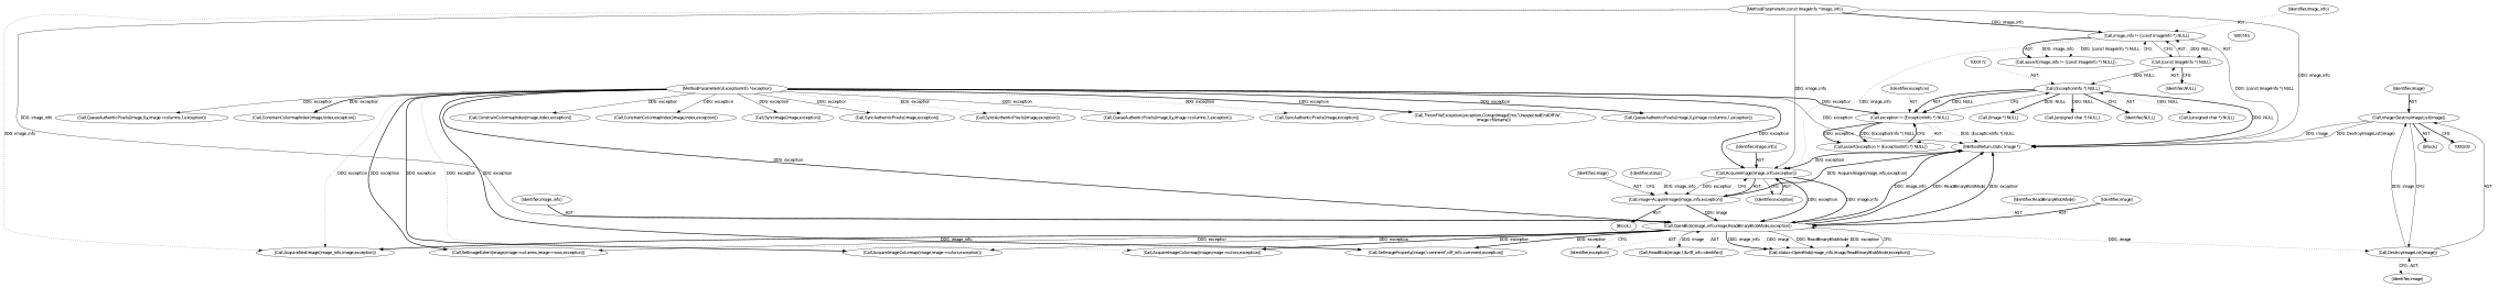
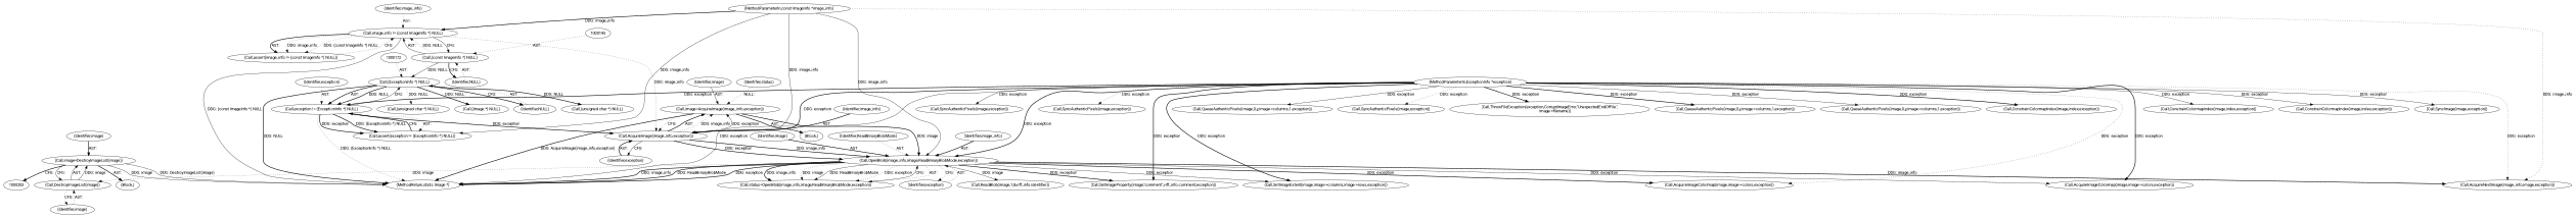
  digraph {
    fontname=Roboto
    node [fontname=Roboto]
    edge [fontname=Roboto style=bold]
    n1 [label="(Call,image=DestroyImageList(image))"]
    n2 [label="(Call,DestroyImageList(image))"]
    n3 [label="(MethodReturn,static Image *)"]
    n4 [label="(Block,)"]
    1000203
    n6 [label="(Identifier,image)"]
    n7 [label="(Call,OpenBlob(image_info,image,ReadBinaryBlobMode,exception))"]
    n8 [label="(Call,AcquireImageColormap(image,image->colors,exception))"]
    n9 [label="(Call,AcquireNextImage(image_info,image,exception))"]
    n10 [label="(Call,SetImageProperty(image,\"comment\",viff_info.comment,exception))"]
    n11 [label="(Call,status=OpenBlob(image_info,image,ReadBinaryBlobMode,exception))"]
    n12 [label="(Identifier,exception)"]
    n13 [label="(Call,SetImageExtent(image,image->columns,image->rows,exception))"]
    n14 [label="(Call,ReadBlob(image,1,&viff_info.identifier))"]
    n15 [label="(Call,AcquireImageColormap(image,image->colors,exception))"]
    n16 [label="(Call,AcquireImage(image_info,exception))"]
    n17 [label="(Call,image=AcquireImage(image_info,exception))"]
    n18 [label="(Identifier,exception)"]
    n19 [label="(Block,)"]
    n20 [label="(Call,image_info != (const ImageInfo *) NULL)"]
    n21 [label="(Call,(const ImageInfo *) NULL)"]
    n22 [label="(Call,assert(image_info != (const ImageInfo *) NULL))"]
    n23 [label="(Call,(ExceptionInfo *) NULL)"]
    n24 [label="(Identifier,NULL)"]
    n25 [label="(MethodParameterIn,const ImageInfo *image_info)"]
    n26 [label="(Call,exception != (ExceptionInfo *) NULL)"]
    n27 [label="(Call,(Image *) NULL)"]
    n28 [label="(Call,(unsigned char *) NULL)"]
    n29 [label="(Identifier,NULL)"]
    n30 [label="(Call,(unsigned char *) NULL)"]
    n31 [label="(Call,assert(exception != (ExceptionInfo *) NULL))"]
    n32 [label="(MethodParameterIn,ExceptionInfo *exception)"]
    n33 [label="(Call,ConstrainColormapIndex(image,index,exception))"]
    n34 [label="(Call,ConstrainColormapIndex(image,index,exception))"]
    n35 [label="(Call,SyncImage(image,exception))"]
    n36 [label="(Call,SyncAuthenticPixels(image,exception))"]
    n37 [label="(Call,SyncAuthenticPixels(image,exception))"]
    n38 [label="(Call,QueueAuthenticPixels(image,0,y,image->columns,1,exception))"]
    n39 [label="(Call,SyncAuthenticPixels(image,exception))"]
    n40 [label="(Call,ThrowFileException(exception,CorruptImageError,\"UnexpectedEndOfFile\",\n          image->filename))"]
    n41 [label="(Call,QueueAuthenticPixels(image,0,y,image->columns,1,exception))"]
    n42 [label="(Call,QueueAuthenticPixels(image,0,y,image->columns,1,exception))"]
    n43 [label="(Call,ConstrainColormapIndex(image,index,exception))"]
    n44 [label="(Identifier,image)"]
    n45 [label="(Identifier,exception)"]
    n46 [label="(Identifier,ReadBinaryBlobMode)"]
    n47 [label="(Identifier,image)"]
    n48 [label="(Identifier,image_info)"]
    n49 [label="(Identifier,image_info)"]
    n50 [label="(Identifier,status)"]
    n51 [label="(Identifier,image)"]
    n52 [label="(Identifier,image_info)"]
    1000145
    1000172
    n1 -> n2 [label="CFG: " style=solid]
    n1 -> n3 [label="DDG: DestroyImageList(image)" style=solid]
    n1 -> n3 [label="DDG: image" style=solid]
    n1 -> n4 [label="AST: "]
    n1 -> 1000203 [label="CFG: "]
    n2 -> n1 [label="AST: " style=solid]
    n2 -> n1 [label="DDG: image" style=solid]
    n2 -> n6 [label="CFG: " style=dotted]
    n6 -> n2 [label="AST: " style=dotted]
    n7 -> n2 [label="DDG: image" style=dotted]
    n7 -> n3 [label="DDG: image_info"]
    n7 -> n3 [label="DDG: ReadBinaryBlobMode"]
    n7 -> n3 [label="DDG: exception"]
    n7 -> n8 [label="DDG: exception" style=solid]
    n7 -> n9 [label="DDG: image_info"]
    n7 -> n10 [label="DDG: exception"]
    n7 -> n11 [label="AST: " style=dotted]
    n7 -> n11 [label="DDG: image_info"]
    n7 -> n11 [label="DDG: image" style=dotted]
    n7 -> n11 [label="DDG: ReadBinaryBlobMode" style=solid]
    n7 -> n11 [label="DDG: exception" style=dotted]
    n7 -> n12 [label="CFG: " style=dotted]
    n7 -> n13 [label="DDG: exception" style=solid]
    n7 -> n14 [label="DDG: image" style=solid]
    n7 -> n15 [label="DDG: exception"]
    n11 -> n7 [label="CFG: " style=solid]
    n12 -> n7 [label="AST: " style=dotted]
    n16 -> n7 [label="DDG: image_info"]
    n16 -> n7 [label="DDG: exception"]
    n16 -> n17 [label="AST: "]
    n16 -> n17 [label="DDG: image_info" style=dotted]
    n16 -> n17 [label="DDG: exception" style=solid]
    n16 -> n18 [label="CFG: " style=solid]
    n17 -> n3 [label="DDG: AcquireImage(image_info,exception)"]
    n17 -> n7 [label="DDG: image"]
    n17 -> n16 [label="CFG: " style=dotted]
    n17 -> n19 [label="AST: "]
    n18 -> n16 [label="AST: "]
    n20 -> n3 [label="DDG: (const ImageInfo *) NULL" style=solid]
    n20 -> n16 [label="DDG: image_info" style=dotted]
    n20 -> n21 [label="CFG: " style=solid]
    n20 -> n22 [label="AST: "]
    n20 -> n22 [label="DDG: image_info" style=dotted]
    n20 -> n22 [label="DDG: (const ImageInfo *) NULL" style=dotted]
    n21 -> n20 [label="AST: " style=solid]
    n21 -> n20 [label="DDG: NULL" style=dotted]
    n21 -> n23 [label="DDG: NULL" style=solid]
    n21 -> n24 [label="CFG: "]
    n22 -> n20 [label="CFG: " style=dotted]
    n23 -> n3 [label="DDG: NULL"]
    n23 -> n26 [label="AST: "]
    n23 -> n26 [label="DDG: NULL"]
    n23 -> n27 [label="DDG: NULL"]
    n23 -> n28 [label="DDG: NULL"]
    n23 -> n29 [label="CFG: "]
    n23 -> n30 [label="DDG: NULL" style=dotted]
    n24 -> n21 [label="AST: " style=dotted]
-   n25 -> n3 [label="DDG: image_info" style=solid]
+   n25 -> n31 [label="DDG: image_info" style=solid]
    n25 -> n7 [label="DDG: image_info" style=solid]
    n25 -> n9 [label="DDG: image_info" style=dotted]
    n25 -> n16 [label="DDG: image_info" style=solid]
    n25 -> n20 [label="DDG: image_info"]
    n26 -> n3 [label="DDG: (ExceptionInfo *) NULL" style=dotted]
-   n3 -> n16 [label="DDG: exception"]
+   n26 -> n16 [label="DDG: exception"]
    n26 -> n23 [label="CFG: " style=solid]
    n26 -> n31 [label="AST: " style=dotted]
    n26 -> n31 [label="DDG: exception"]
    n26 -> n31 [label="DDG: (ExceptionInfo *) NULL"]
    n29 -> n23 [label="AST: " style=dotted]
    n31 -> n26 [label="CFG: "]
    n32 -> n3 [label="DDG: exception" style=solid]
    n32 -> n7 [label="DDG: exception"]
    n32 -> n8 [label="DDG: exception"]
    n32 -> n9 [label="DDG: exception" style=dotted]
    n32 -> n10 [label="DDG: exception"]
    n32 -> n13 [label="DDG: exception"]
    n32 -> n15 [label="DDG: exception" style=dotted]
    n32 -> n16 [label="DDG: exception"]
    n32 -> n26 [label="DDG: exception"]
    n32 -> n33 [label="DDG: exception" style=solid]
    n32 -> n34 [label="DDG: exception" style=solid]
    n32 -> n35 [label="DDG: exception" style=solid]
    n32 -> n36 [label="DDG: exception" style=solid]
    n32 -> n37 [label="DDG: exception" style=dotted]
    n32 -> n38 [label="DDG: exception" style=solid]
    n32 -> n39 [label="DDG: exception" style=dotted]
    n32 -> n40 [label="DDG: exception"]
    n32 -> n41 [label="DDG: exception"]
    n32 -> n42 [label="DDG: exception" style=solid]
    n32 -> n43 [label="DDG: exception"]
    n44 -> n17 [label="AST: " style=solid]
    n45 -> n26 [label="AST: " style=dotted]
    n46 -> n7 [label="AST: " style=dotted]
    n47 -> n7 [label="AST: "]
    n48 -> n7 [label="AST: "]
    n49 -> n16 [label="AST: "]
-   n50 -> n17 [label="CFG: " style=dotted]
+   n50 -> n17 [label="NULL: " style=dotted]
    n51 -> n1 [label="AST: "]
    n52 -> n20 [label="AST: " style=dotted]
    1000145 -> n21 [label="AST: " style=dotted]
    1000172 -> n23 [label="AST: " style=dotted]
  }
